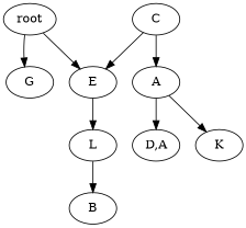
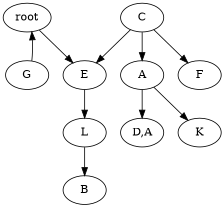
  strict digraph {
    n1 [label=root]
    n2 [label=G]
    n3 [label=E]
    n4 [label=C]
    n5 [label=A]
+   n6 [label=F]
    n7 [label="D,A"]
    n8 [label=K]
    n9 [label=L]
    n10 [label=B]
-   n1 -> n2
+   n2 -> n1
    n1 -> n3
    n3 -> n9
    n4 -> n3
    n4 -> n5
+   n4 -> n6
    n5 -> n7
    n5 -> n8
    n9 -> n10
  }
